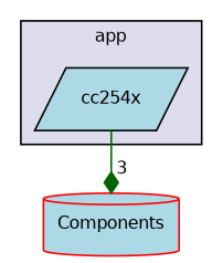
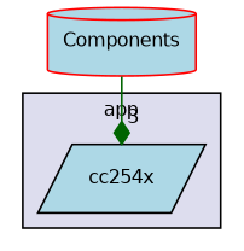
  digraph {
    compound=true
    node [fillcolor=lightblue fontname=Helvetica fontsize=10 style=filled]
    n1 [label=cc254x pencolor=black shape=parallelogram]
    n2 [color=red label=Components shape=cylinder]
    subgraph cluster_1 {
      bgcolor="#ddddee"
      fontname=Helvetica
      fontsize=10
      label=app
      pencolor=black
      n1
    }
-   n1 -> n2 [headlabel=3 labeldistance=1.5 labelfontname=Helvetica labelfontsize=10 color=darkgreen arrowhead=diamond]
+   n2 -> n1 [headlabel=3 labeldistance=1.5 labelfontname=Helvetica labelfontsize=10 color=darkgreen arrowhead=diamond]
  }
